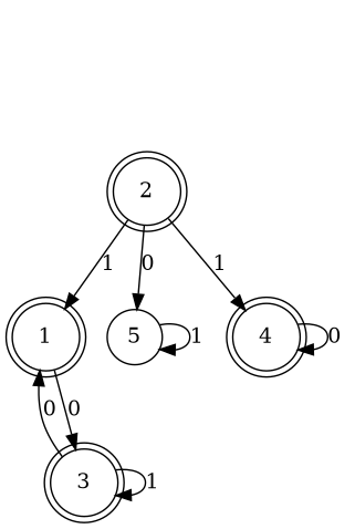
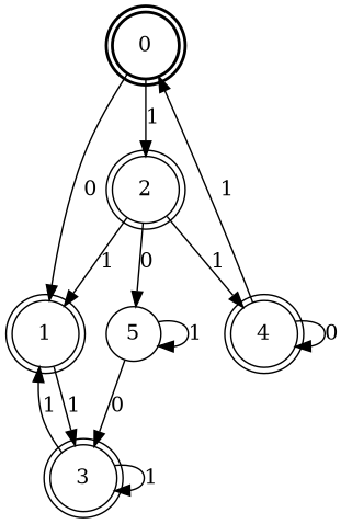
  digraph {
    fontname="DejaVu Serif"
    node [fontname="DejaVu Serif" peripheries=2 shape=circle]
    edge [fontname="DejaVu Serif"]
+   0 [style=bold]
    1
    2
    3
    4
    5 [peripheries=""]
-   1 -> 3 [label=0]
+   0 -> 1 [label=0]
+   0 -> 2 [label=1]
+   1 -> 3 [label=1]
    2 -> 1 [label=1]
    2 -> 4 [label=1]
    2 -> 5 [label=0]
-   3 -> 1 [label=0]
+   3 -> 1 [label=1]
    3 -> 3 [label=1]
+   4 -> 0 [label=1]
    4 -> 4 [label=0]
+   5 -> 3 [label=0]
    5 -> 5 [label=1]
  }
